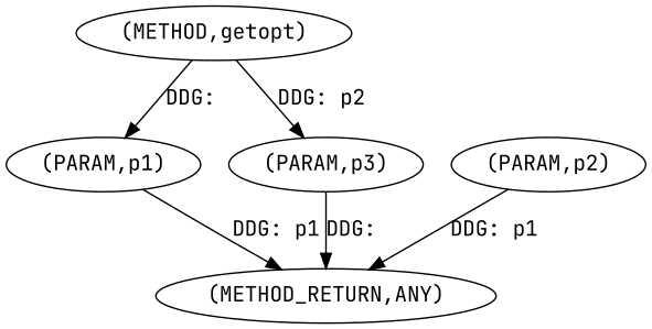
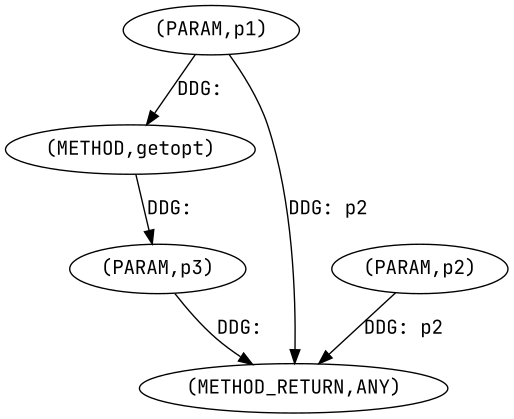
  digraph {
    fontname="JetBrains Mono"
    node [fontname="JetBrains Mono"]
    edge [fontname="JetBrains Mono"]
    n1 [label=<(METHOD,getopt)>]
    n2 [label=<(PARAM,p1)>]
    n3 [label=<(PARAM,p3)>]
    n4 [label=<(METHOD_RETURN,ANY)>]
    n5 [label=<(PARAM,p2)>]
-   n1 -> n2 [label="DDG: "]
-   n1 -> n3 [label="DDG: p2"]
-   n2 -> n4 [label="DDG: p1"]
+   n2 -> n1 [label="DDG: "]
+   n1 -> n3 [label="DDG: "]
+   n2 -> n4 [label="DDG: p2"]
    n3 -> n4 [label="DDG: "]
-   n5 -> n4 [label="DDG: p1"]
+   n5 -> n4 [label="DDG: p2"]
  }
